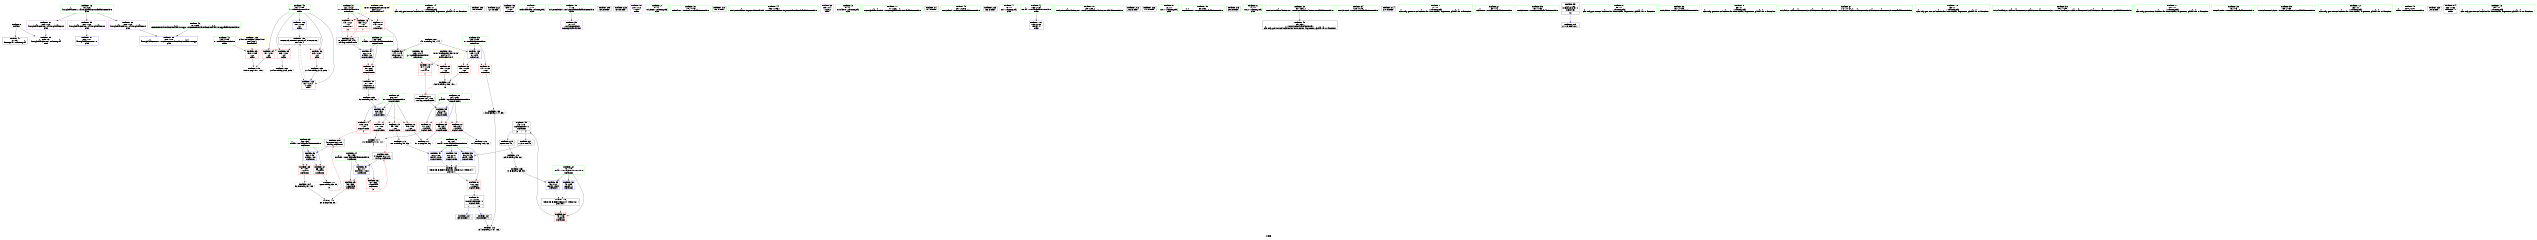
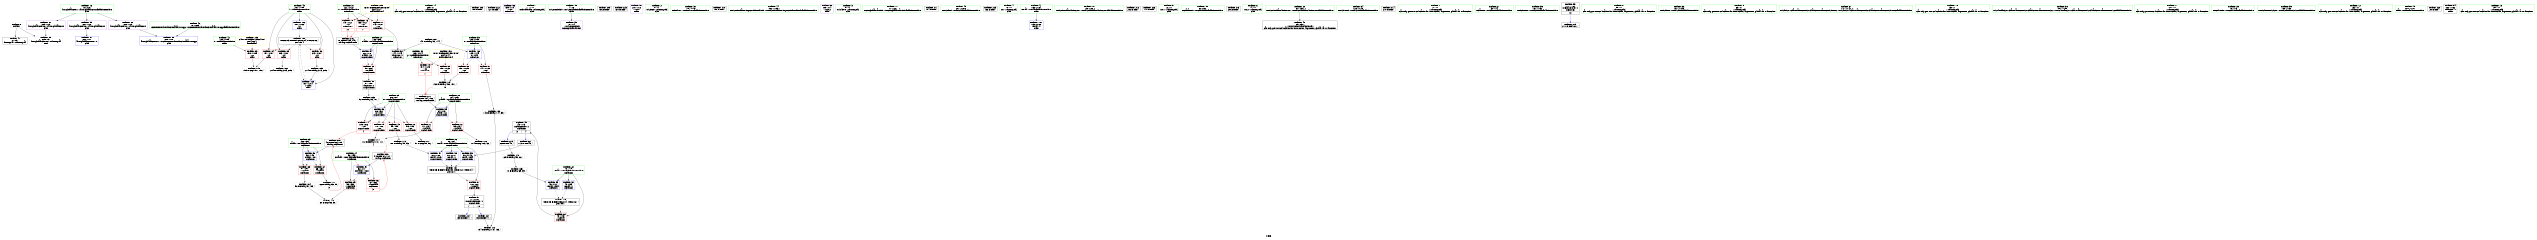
  digraph {
    label=SVFG
    node [color=green shape=record]
    edge [style=solid]
    n1 [color=grey label="{NodeID: 0\nNullPtr}"]
    n2 [color=black label="{NodeID: 47\n2\<--3\ndummyVal\<--dummyVal\n}"]
    n3 [color=blue label="{NodeID: 89\n229\<--3\nllvm.global_ctors_2\<--dummyVal\nFun }" style=dotted]
    n4 [color=black label="{NodeID: 180\nMR_26V_3 = PHI(MR_26V_4, MR_26V_2, )\npts\{188 \}\n}"]
    n5 [color=red label="{NodeID: 84\n197\<--187\n\<--i\nmain\n}"]
    n6 [color=red label="{NodeID: 85\n203\<--187\n\<--i\nmain\n}"]
    n7 [color=red label="{NodeID: 86\n213\<--187\n\<--i\nmain\n}"]
    n8 [color=blue label="{NodeID: 103\n187\<--214\ni\<--inc\nmain\n}"]
    n9 [color=grey label="{NodeID: 175\n199 = cmp(197, 198, )\n}"]
    n10 [color=grey label="{NodeID: 162\n204 = Binary(203, 205, )\n}"]
    n11 [color=grey label="{NodeID: 169\n214 = Binary(213, 205, )\n}"]
    n12 [color=blue label="{NodeID: 97\n80\<--100\nretval\<--sub\n_Z6solveAix\n}"]
    n13 [color=black label="{NodeID: 181\nMR_8V_3 = PHI(MR_8V_5, MR_8V_2, MR_8V_4, )\npts\{81 \}\n}"]
    n14 [color=red label="{NodeID: 67\n116\<--80\n\<--retval\n_Z6solveAix\n}"]
    n15 [color=black label="{NodeID: 51\n77\<--116\n_Z6solveAix_ret\<--\n_Z6solveAix\n|{<s0>7|<s1>10}}"]
    n16 [label="{NodeID: 14\n205\<--1\n\<--dummyObj\nCan only get source location for instruction, argument, global var or function.}"]
    n17 [label="{NodeID: 28\n84\<--85\np.addr\<--p.addr_field_insensitive\n_Z6solveAix\n}"]
-   n18 [color=red label="{NodeID: 69\n95\<--84\n\<--p.addr\n_Z6solveAix\n}"]
    n19 [color=red label="{NodeID: 70\n103\<--84\n\<--p.addr\n_Z6solveAix\n}"]
    n20 [color=red label="{NodeID: 71\n111\<--84\n\<--p.addr\n_Z6solveAix\n}"]
    n21 [color=blue label="{NodeID: 95\n84\<--79\np.addr\<--p\n_Z6solveAix\n}"]
    n22 [color=grey label="{NodeID: 177\n97 = cmp(95, 96, )\n}"]
    n23 [color=grey label="{NodeID: 176\n104 = cmp(103, 63, )\n}"]
    n24 [color=grey label="{NodeID: 174\n112 = Binary(110, 111, )\n|{<s0>4}}"]
    n25 [color=black label="{NodeID: 228\n47 = PHI(67, 112, )\n1st arg _Z3ansxx }"]
    n26 [color=black label="{NodeID: 208\n155 = PHI()\n}"]
    n27 [label="{NodeID: 42\n185\<--186\nt\<--t_field_insensitive\nmain\n}"]
    n28 [color=red label="{NodeID: 83\n198\<--185\n\<--t\nmain\n}"]
    n29 [color=black label="{NodeID: 222\n127 = PHI()\n}"]
    n30 [color=purple label="{NodeID: 56\n139\<--10\n\<--.str\n_Z5solvev\n}"]
    n31 [color=grey label="{NodeID: 167\n152 = Binary(150, 151, )\n|{<s0>10}}"]
    n32 [color=black label="{NodeID: 217\n79 = PHI(134, 152, )\n1st arg _Z6solveAix }"]
    n33 [label="{NodeID: 1\n7\<--1\n__dso_handle\<--dummyObj\nGlob }"]
    n34 [color=black label="{NodeID: 224\n135 = PHI(77, )\n}"]
    n35 [color=black label="{NodeID: 227\n153 = PHI(77, )\n}"]
    n36 [color=blue label="{NodeID: 98\n80\<--107\nretval\<--\n_Z6solveAix\n}"]
    n37 [label="{NodeID: 15\n4\<--6\n_ZStL8__ioinit\<--_ZStL8__ioinit_field_insensitive\nGlob }"]
    n38 [color=purple label="{NodeID: 55\n27\<--4\n\<--_ZStL8__ioinit\n__cxx_global_var_init\n}"]
    n39 [label="{NodeID: 29\n86\<--87\nN\<--N_field_insensitive\n_Z6solveAix\n}"]
    n40 [color=red label="{NodeID: 72\n96\<--86\n\<--N\n_Z6solveAix\n}"]
    n41 [color=red label="{NodeID: 73\n99\<--86\n\<--N\n_Z6solveAix\n}"]
    n42 [color=red label="{NodeID: 74\n109\<--86\n\<--N\n_Z6solveAix\n|{<s0>4}}"]
    n43 [color=red label="{NodeID: 75\n110\<--86\n\<--N\n_Z6solveAix\n}"]
    n44 [color=blue label="{NodeID: 96\n86\<--92\nN\<--shl\n_Z6solveAix\n}"]
    n45 [color=grey label="{NodeID: 173\n100 = Binary(99, 93, )\n}"]
    n46 [color=black label="{NodeID: 218\n46 = PHI(66, 109, )\n0th arg _Z3ansxx }"]
    n47 [color=blue label="{NodeID: 90\n50\<--46\nN.addr\<--N\n_Z3ansxx\n}"]
    n48 [color=black label="{NodeID: 209\n156 = PHI()\n}"]
    n49 [label="{NodeID: 43\n187\<--188\ni\<--i_field_insensitive\nmain\n}"]
    n50 [color=blue label="{NodeID: 102\n187\<--162\ni\<--\nmain\n}"]
    n51 [color=black label="{NodeID: 223\n130 = PHI()\n}"]
    n52 [color=purple label="{NodeID: 57\n201\<--12\n\<--.str.1\nmain\n}"]
    n53 [color=blue label="{NodeID: 91\n52\<--47\ncnt.addr\<--cnt\n_Z3ansxx\n}"]
    n54 [color=grey label="{NodeID: 168\n145 = Binary(93, 144, )\n}"]
    n55 [color=blue label="{NodeID: 100\n125\<--145\nN\<--shl\n_Z5solvev\n}"]
    n56 [color=black label="{NodeID: 52\n144\<--143\nsh_prom\<--\n_Z5solvev\n}"]
    n57 [color=red label="{NodeID: 81\n147\<--125\n\<--N\n_Z5solvev\n}"]
    n58 [color=red label="{NodeID: 82\n150\<--125\n\<--N\n_Z5solvev\n}"]
    n59 [color=grey label="{NodeID: 166\n148 = Binary(147, 59, )\n}"]
    n60 [label="{NodeID: 2\n8\<--1\n_ZSt3cin\<--dummyObj\nGlob }"]
    n61 [color=blue label="{NodeID: 99\n80\<--113\nretval\<--call\n_Z6solveAix\n}"]
    n62 [label="{NodeID: 16\n16\<--20\nllvm.global_ctors\<--llvm.global_ctors_field_insensitive\nGlob }"]
    n63 [color=purple label="{NodeID: 59\n227\<--16\nllvm.global_ctors_0\<--llvm.global_ctors\nGlob }"]
    n64 [color=purple label="{NodeID: 60\n228\<--16\nllvm.global_ctors_1\<--llvm.global_ctors\nGlob }"]
    n65 [color=purple label="{NodeID: 61\n229\<--16\nllvm.global_ctors_2\<--llvm.global_ctors\nGlob }"]
    n66 [color=blue label="{NodeID: 87\n227\<--17\nllvm.global_ctors_0\<--\nGlob }"]
    n67 [color=blue label="{NodeID: 88\n228\<--18\nllvm.global_ctors_1\<--_GLOBAL__sub_I_tkociumaka_1_0.cpp\nGlob }"]
    n68 [label="{NodeID: 30\n118\<--119\n_Z5solvev\<--_Z5solvev_field_insensitive\n}"]
    n69 [color=black label="{NodeID: 210\n190 = PHI()\n}"]
    n70 [label="{NodeID: 44\n192\<--193\n_ZNSt8ios_base15sync_with_stdioEb\<--_ZNSt8ios_base15sync_with_stdioEb_field_insensitive\n}"]
    n71 [color=purple label="{NodeID: 58\n209\<--14\n\<--.str.2\nmain\n}"]
    n72 [label="{NodeID: 3\n9\<--1\n_ZSt4cout\<--dummyObj\nGlob }"]
    n73 [color=yellow label="{NodeID: 183\n24V_1 = ENCHI(MR_24V_0)\npts\{186 \}\nFun[main]}" style=double]
    n74 [color=grey label="{NodeID: 172\n154 = Binary(148, 153, )\n}"]
    n75 [label="{NodeID: 17\n21\<--22\n__cxx_global_var_init\<--__cxx_global_var_init_field_insensitive\n}"]
    n76 [label="{NodeID: 31\n121\<--122\nn\<--n_field_insensitive\n_Z5solvev\n}"]
    n77 [color=red label="{NodeID: 76\n133\<--121\n\<--n\n_Z5solvev\n|{<s0>7}}"]
    n78 [color=red label="{NodeID: 77\n143\<--121\n\<--n\n_Z5solvev\n}"]
    n79 [color=red label="{NodeID: 78\n149\<--121\n\<--n\n_Z5solvev\n|{<s0>10}}"]
    n80 [color=black label="{NodeID: 216\n78 = PHI(133, 149, )\n0th arg _Z6solveAix }"]
    n81 [color=blue label="{NodeID: 94\n82\<--78\nn.addr\<--n\n_Z6solveAix\n}"]
    n82 [color=black label="{NodeID: 211\n194 = PHI()\n}"]
    n83 [label="{NodeID: 45\n207\<--208\n_ZNSolsEi\<--_ZNSolsEi_field_insensitive\n}"]
    n84 [color=black label="{NodeID: 225\n136 = PHI()\n}"]
    n85 [color=grey label="{NodeID: 170\n69 = Binary(59, 68, )\n}"]
    n86 [color=grey label="{NodeID: 165\n70 = Binary(69, 59, )\n}"]
    n87 [color=blue label="{NodeID: 93\n48\<--70\nretval\<--add\n_Z3ansxx\n}"]
    n88 [color=black label="{NodeID: 179\nMR_2V_3 = PHI(MR_2V_4, MR_2V_2, )\npts\{49 \}\n}"]
    n89 [label="{NodeID: 4\n10\<--1\n.str\<--dummyObj\nGlob }"]
    n90 [color=blue label="{NodeID: 101\n183\<--162\nretval\<--\nmain\n}"]
    n91 [label="{NodeID: 18\n25\<--26\n_ZNSt8ios_base4InitC1Ev\<--_ZNSt8ios_base4InitC1Ev_field_insensitive\n}"]
    n92 [label="{NodeID: 32\n123\<--124\np\<--p_field_insensitive\n_Z5solvev\n}"]
    n93 [color=red label="{NodeID: 79\n134\<--123\n\<--p\n_Z5solvev\n|{<s0>7}}"]
    n94 [color=red label="{NodeID: 80\n151\<--123\n\<--p\n_Z5solvev\n}"]
    n95 [color=black label="{NodeID: 212\n202 = PHI()\n}"]
    n96 [label="{NodeID: 46\n18\<--223\n_GLOBAL__sub_I_tkociumaka_1_0.cpp\<--_GLOBAL__sub_I_tkociumaka_1_0.cpp_field_insensitive\n}"]
    n97 [color=black label="{NodeID: 226\n140 = PHI()\n}"]
    n98 [color=red label="{NodeID: 63\n57\<--50\n\<--N.addr\n_Z3ansxx\n}"]
    n99 [color=red label="{NodeID: 64\n65\<--50\n\<--N.addr\n_Z3ansxx\n}"]
    n100 [color=grey label="{NodeID: 171\n66 = Binary(65, 59, )\n|{<s0>3}}"]
    n101 [label="{NodeID: 5\n12\<--1\n.str.1\<--dummyObj\nGlob }"]
    n102 [label="{NodeID: 19\n31\<--32\n__cxa_atexit\<--__cxa_atexit_field_insensitive\n}"]
    n103 [label="{NodeID: 33\n125\<--126\nN\<--N_field_insensitive\n_Z5solvev\n}"]
    n104 [color=black label="{NodeID: 213\n206 = PHI()\n}"]
    n105 [label="{NodeID: 6\n14\<--1\n.str.2\<--dummyObj\nGlob }"]
    n106 [label="{NodeID: 20\n30\<--36\n_ZNSt8ios_base4InitD1Ev\<--_ZNSt8ios_base4InitD1Ev_field_insensitive\n}"]
    n107 [color=black label="{NodeID: 48\n29\<--30\n\<--_ZNSt8ios_base4InitD1Ev\nCan only get source location for instruction, argument, global var or function.}"]
    n108 [label="{NodeID: 34\n128\<--129\n_ZNSirsERi\<--_ZNSirsERi_field_insensitive\n}"]
    n109 [color=black label="{NodeID: 214\n210 = PHI()\n}"]
    n110 [color=red label="{NodeID: 65\n56\<--52\n\<--cnt.addr\n_Z3ansxx\n}"]
    n111 [color=red label="{NodeID: 66\n67\<--52\n\<--cnt.addr\n_Z3ansxx\n|{<s0>3}}"]
    n112 [color=grey label="{NodeID: 178\n60 = cmp(56, 58, )\n}"]
    n113 [color=red label="{NodeID: 62\n73\<--48\n\<--retval\n_Z3ansxx\n}"]
    n114 [color=black label="{NodeID: 49\n45\<--73\n_Z3ansxx_ret\<--\n_Z3ansxx\n|{<s0>3|<s1>4}}"]
    n115 [color=black label="{NodeID: 219\n68 = PHI(45, )\n}"]
    n116 [color=black label="{NodeID: 221\n113 = PHI(45, )\n}"]
    n117 [color=red label="{NodeID: 68\n90\<--82\n\<--n.addr\n_Z6solveAix\n}"]
    n118 [color=grey label="{NodeID: 164\n58 = Binary(57, 59, )\n}"]
    n119 [label="{NodeID: 7\n17\<--1\n\<--dummyObj\nCan only get source location for instruction, argument, global var or function.}"]
    n120 [label="{NodeID: 21\n43\<--44\n_Z3ansxx\<--_Z3ansxx_field_insensitive\n}"]
    n121 [label="{NodeID: 35\n131\<--132\n_ZNSirsERx\<--_ZNSirsERx_field_insensitive\n}"]
    n122 [color=black label="{NodeID: 215\n211 = PHI(120, )\n}"]
    n123 [label="{NodeID: 8\n59\<--1\n\<--dummyObj\nCan only get source location for instruction, argument, global var or function.}"]
    n124 [label="{NodeID: 22\n48\<--49\nretval\<--retval_field_insensitive\n_Z3ansxx\n}"]
    n125 [color=blue label="{NodeID: 92\n48\<--63\nretval\<--\n_Z3ansxx\n}"]
    n126 [label="{NodeID: 36\n137\<--138\n_ZNSolsEx\<--_ZNSolsEx_field_insensitive\n}"]
    n127 [color=black label="{NodeID: 50\n91\<--90\nsh_prom\<--\n_Z6solveAix\n}"]
    n128 [color=grey label="{NodeID: 163\n92 = Binary(93, 91, )\n}"]
    n129 [label="{NodeID: 9\n63\<--1\n\<--dummyObj\nCan only get source location for instruction, argument, global var or function.}"]
    n130 [color=yellow label="{NodeID: 189\n16V_1 = ENCHI(MR_16V_0)\npts\{122 \}\nFun[_Z5solvev]}" style=double]
    n131 [label="{NodeID: 23\n50\<--51\nN.addr\<--N.addr_field_insensitive\n_Z3ansxx\n}"]
    n132 [label="{NodeID: 37\n141\<--142\n_ZStlsISt11char_traitsIcEERSt13basic_ostreamIcT_ES5_PKc\<--_ZStlsISt11char_traitsIcEERSt13basic_ostreamIcT_ES5_PKc_field_insensitive\n}"]
    n133 [label="{NodeID: 10\n93\<--1\n\<--dummyObj\nCan only get source location for instruction, argument, global var or function.}"]
    n134 [color=yellow label="{NodeID: 190\n18V_1 = ENCHI(MR_18V_0)\npts\{124 \}\nFun[_Z5solvev]}" style=double]
    n135 [label="{NodeID: 24\n52\<--53\ncnt.addr\<--cnt.addr_field_insensitive\n_Z3ansxx\n}"]
    n136 [label="{NodeID: 38\n157\<--158\n_ZSt4endlIcSt11char_traitsIcEERSt13basic_ostreamIT_T0_ES6_\<--_ZSt4endlIcSt11char_traitsIcEERSt13basic_ostreamIT_T0_ES6__field_insensitive\n}"]
    n137 [label="{NodeID: 11\n107\<--1\n\<--dummyObj\nCan only get source location for instruction, argument, global var or function.}"]
    n138 [label="{NodeID: 25\n75\<--76\n_Z6solveAix\<--_Z6solveAix_field_insensitive\n}"]
    n139 [label="{NodeID: 39\n159\<--160\n_ZNSolsEPFRSoS_E\<--_ZNSolsEPFRSoS_E_field_insensitive\n}"]
    n140 [color=black label="{NodeID: 53\n120\<--162\n_Z5solvev_ret\<--\n_Z5solvev\n|{<s0>18}}"]
    n141 [label="{NodeID: 12\n162\<--1\n\<--dummyObj\nCan only get source location for instruction, argument, global var or function.}"]
    n142 [label="{NodeID: 26\n80\<--81\nretval\<--retval_field_insensitive\n_Z6solveAix\n}"]
    n143 [label="{NodeID: 40\n180\<--181\nmain\<--main_field_insensitive\n}"]
    n144 [color=black label="{NodeID: 220\n28 = PHI()\n}"]
    n145 [color=black label="{NodeID: 54\n182\<--162\nmain_ret\<--\nmain\n}"]
    n146 [label="{NodeID: 13\n191\<--1\n\<--dummyObj\nCan only get source location for instruction, argument, global var or function.}"]
    n147 [label="{NodeID: 27\n82\<--83\nn.addr\<--n.addr_field_insensitive\n_Z6solveAix\n}"]
    n148 [label="{NodeID: 41\n183\<--184\nretval\<--retval_field_insensitive\nmain\n}"]
    n1 -> n2
    n1 -> n3
    n4 -> n5 [style=dashed]
    n4 -> n6 [style=dashed]
    n4 -> n7 [style=dashed]
    n4 -> n8 [style=dashed]
    n5 -> n9
    n6 -> n10
    n7 -> n11
    n8 -> n4 [style=dashed]
    n11 -> n8
    n12 -> n13 [style=dashed]
    n13 -> n14 [style=dashed]
    n14 -> n15
    n15 -> n34 [color=blue tailport=s0]
    n15 -> n35 [color=blue tailport=s1]
-   n17 -> n18
    n17 -> n19
    n17 -> n20
    n17 -> n21
-   n18 -> n22
    n19 -> n23
    n20 -> n24
-   n21 -> n18 [style=dashed]
    n21 -> n19 [style=dashed]
    n21 -> n20 [style=dashed]
    n24 -> n25 [color=red tailport=s0]
    n25 -> n53
    n27 -> n28
    n28 -> n9
    n31 -> n32 [color=red tailport=s0]
    n32 -> n21
    n35 -> n74
    n36 -> n13 [style=dashed]
    n37 -> n38
    n39 -> n40
    n39 -> n41
    n39 -> n42
    n39 -> n43
    n39 -> n44
    n40 -> n22
    n41 -> n45
    n42 -> n46 [color=red tailport=s0]
    n43 -> n24
    n44 -> n40 [style=dashed]
    n44 -> n41 [style=dashed]
    n44 -> n42 [style=dashed]
    n44 -> n43 [style=dashed]
    n45 -> n12
    n46 -> n47
    n47 -> n98 [style=dashed]
    n47 -> n99 [style=dashed]
    n49 -> n5
    n49 -> n6
    n49 -> n7
    n49 -> n8
    n49 -> n50
    n50 -> n4 [style=dashed]
    n53 -> n110 [style=dashed]
    n53 -> n111 [style=dashed]
    n54 -> n55
    n54 -> n56
    n55 -> n57 [style=dashed]
    n55 -> n58 [style=dashed]
    n57 -> n59
    n58 -> n31
    n59 -> n74
    n61 -> n13 [style=dashed]
    n62 -> n63
    n62 -> n64
    n62 -> n65
    n63 -> n66
    n64 -> n67
    n65 -> n3
    n73 -> n28 [style=dashed]
    n76 -> n77
    n76 -> n78
    n76 -> n79
    n77 -> n80 [color=red tailport=s0]
    n78 -> n56
    n79 -> n80 [color=red tailport=s0]
    n80 -> n81
    n81 -> n117 [style=dashed]
    n85 -> n86
    n86 -> n87
    n87 -> n88 [style=dashed]
    n88 -> n113 [style=dashed]
    n92 -> n93
    n92 -> n94
    n93 -> n32 [color=red tailport=s0]
    n94 -> n31
    n96 -> n67
    n98 -> n118
    n99 -> n100
    n100 -> n46 [color=red tailport=s0]
    n103 -> n55
    n103 -> n57
    n103 -> n58 [style=dashed]
    n106 -> n107
    n110 -> n112
    n111 -> n25 [color=red tailport=s0]
    n113 -> n114
    n114 -> n115 [color=blue tailport=s0]
    n114 -> n116 [color=blue tailport=s1]
    n115 -> n85
    n116 -> n61
    n117 -> n127
    n118 -> n112
    n124 -> n87
    n124 -> n113
    n124 -> n125
    n125 -> n88 [style=dashed]
    n127 -> n128
    n128 -> n44
    n130 -> n77 [style=dashed]
    n130 -> n78 [style=dashed]
    n130 -> n79 [style=dashed]
    n131 -> n47
    n131 -> n98
    n131 -> n99
    n134 -> n93 [style=dashed]
    n134 -> n94 [style=dashed]
-   n135 -> n53
+   n135 -> n53 [color=red]
    n135 -> n110
    n135 -> n111
    n140 -> n122 [color=blue tailport=s0]
    n142 -> n12
    n142 -> n14
    n142 -> n36
    n142 -> n61
    n147 -> n81
    n147 -> n117
    n148 -> n90
  }
